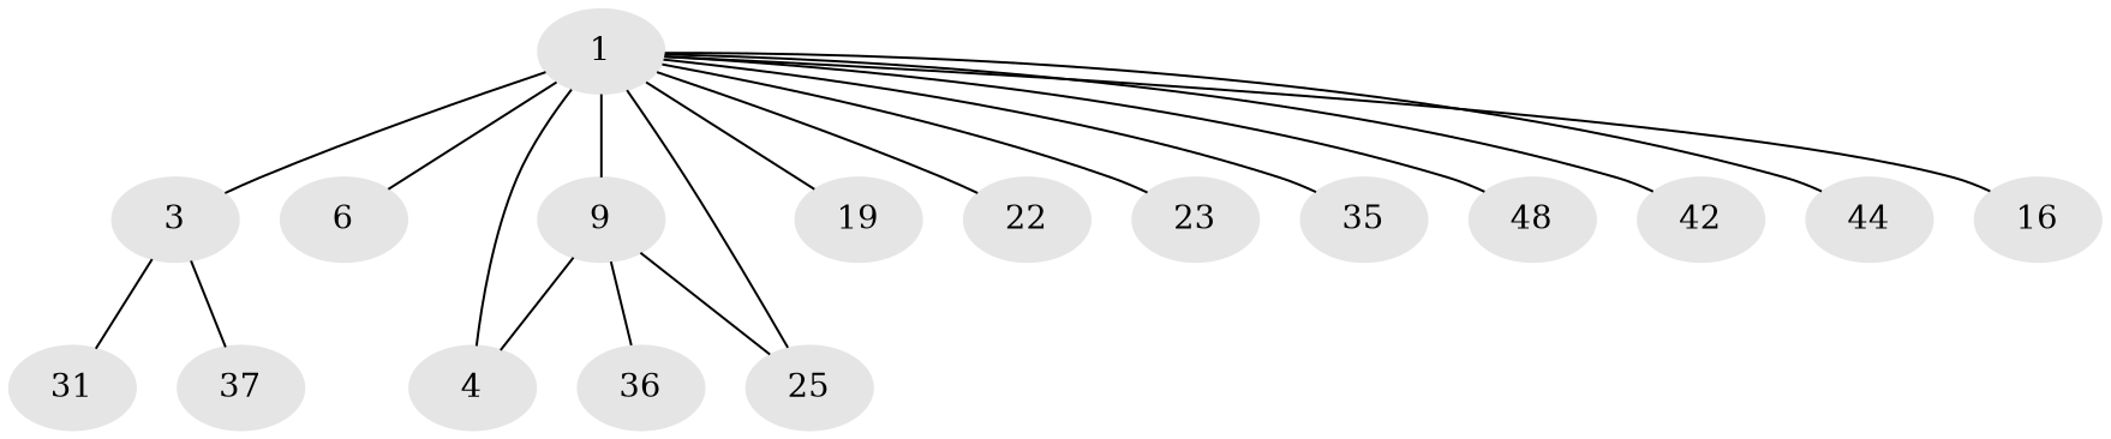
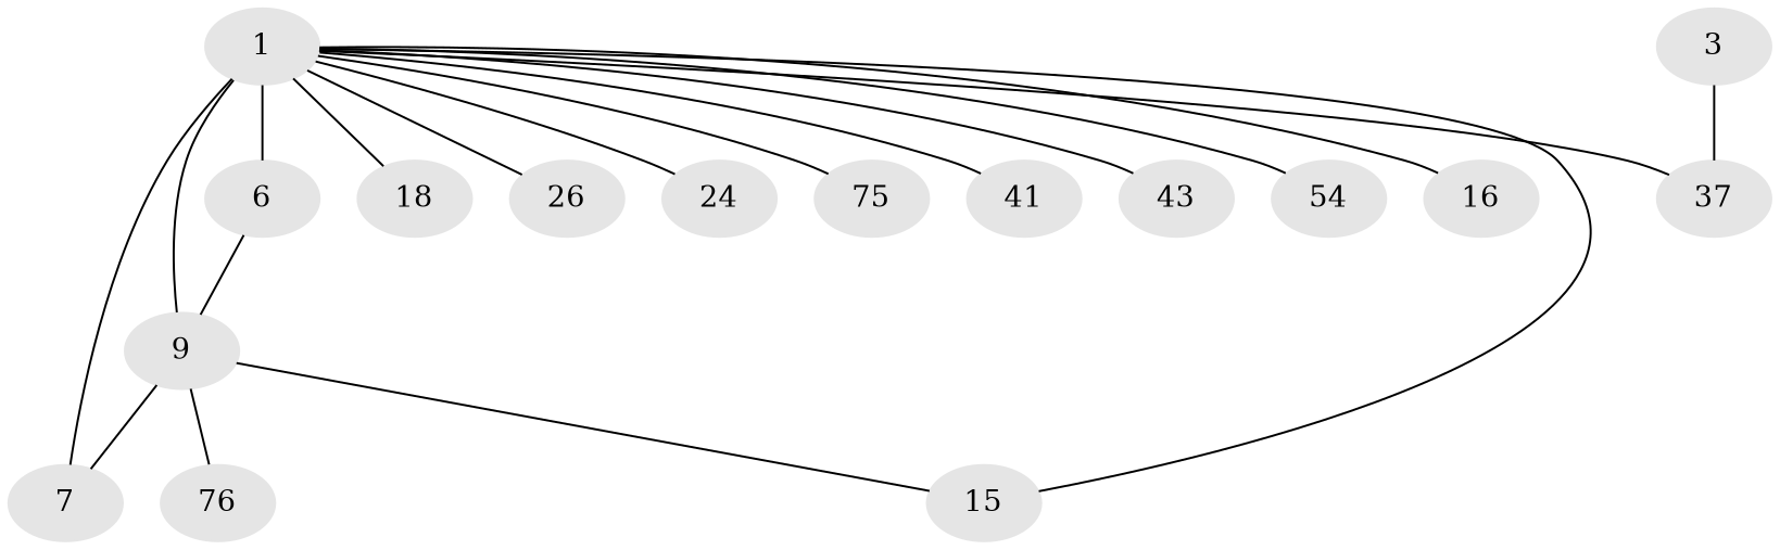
  graph {
    fontname="DejaVu Serif"
    node [color=gray90 fontname="DejaVu Serif" style=filled]
    edge [fontname="DejaVu Serif"]
    1 [super="+27+2+14"]
    3 [super="+24+25+50"]
    6 [super="+12+48+29"]
-   7 [super="+16+26+13+17" label=4]
+   7 [super="+16+26+13+17"]
    9 [super="+21+45+10+28"]
-   15 [label=25]
-   19 [super="+52"]
-   22
-   23
-   35
-   41 [label=48]
-   42
-   44
+   15
+   19 [super="+52" label=18]
+   22 [label=26]
+   23 [label=24]
+   35 [label=75]
+   41
+   42 [label=43]
+   44 [label=54]
    n14 [label=16]
-   31 [super="+53"]
    n16 [label=37]
-   36 [super="+43"]
-   1 -- 3
+   36 [super="+43" label=76]
+   1 -- n16
    1 -- 6 [weight=3]
    1 -- 7 [weight=4]
    1 -- 9 [weight=5]
    1 -- 15
    1 -- 19
    1 -- 22
    1 -- 23
    1 -- 35
    1 -- 41
    1 -- 42
    1 -- 44
    1 -- n14
-   3 -- 31
    3 -- n16
+   6 -- 9
    9 -- 7
    9 -- 15
    9 -- 36
  }
